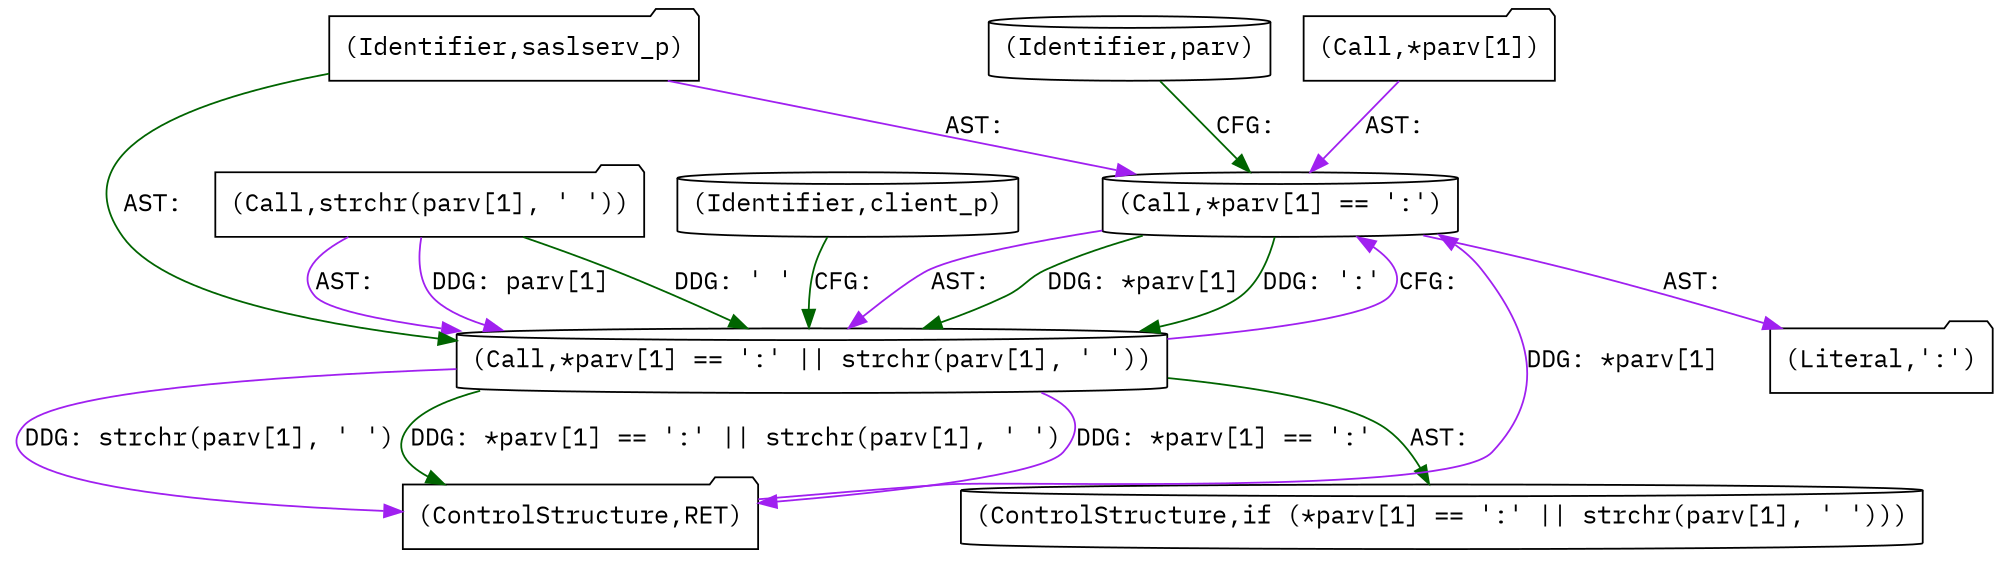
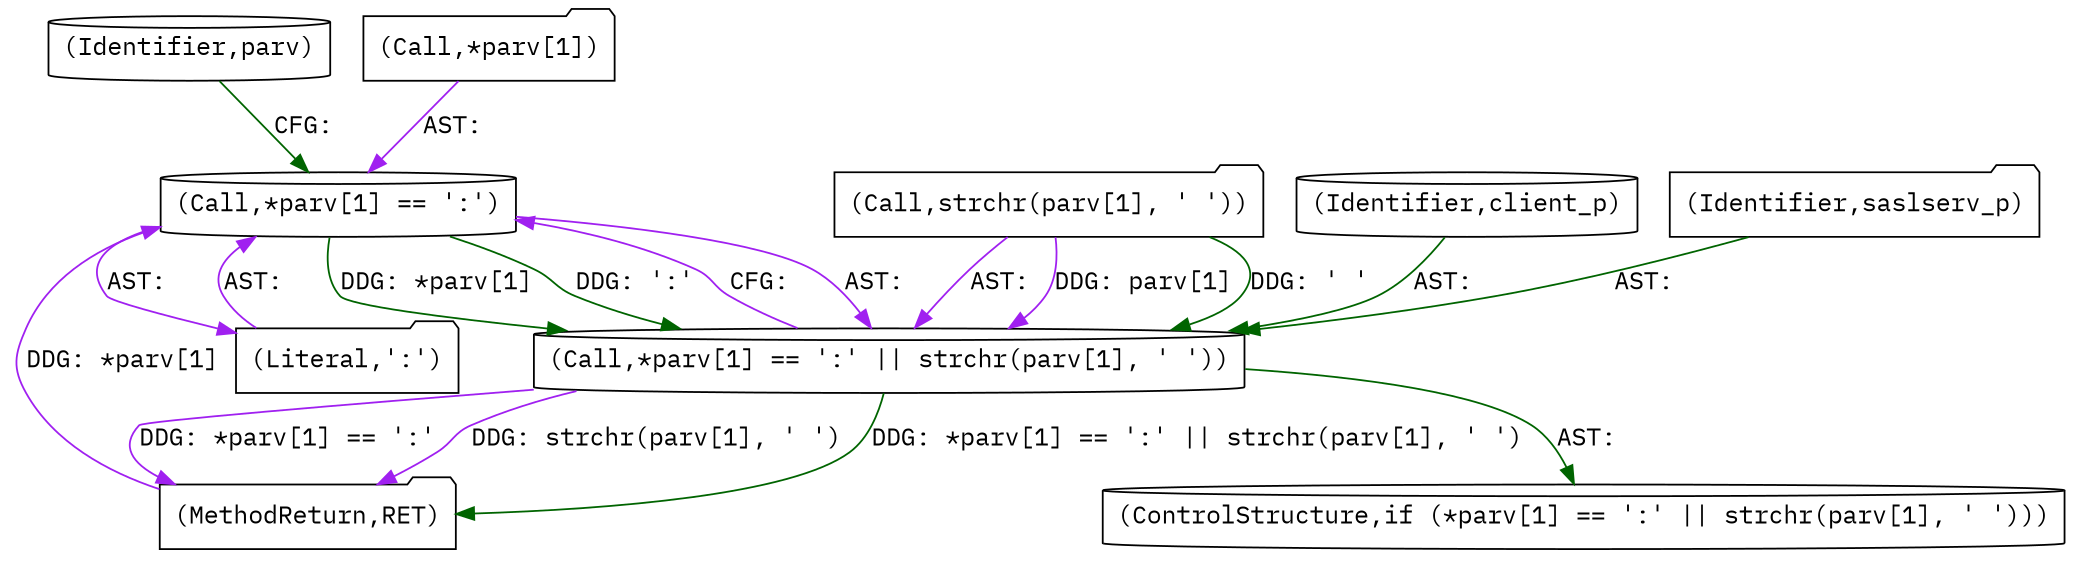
  digraph {
    fontname="IBM Plex Mono"
    node [fontname="IBM Plex Mono" shape=cylinder]
    edge [color=purple fontname="IBM Plex Mono"]
    n1 [label="(Call,*parv[1] == ':')"]
    n2 [label="(Call,*parv[1] == ':' || strchr(parv[1], ' '))"]
    n3 [label="(Literal,':')" shape=folder]
-   n4 [label="(ControlStructure,RET)" shape=folder]
+   n4 [label="(MethodReturn,RET)" shape=folder]
    n5 [label="(ControlStructure,if (*parv[1] == ':' || strchr(parv[1], ' ')))"]
    n6 [label="(Call,strchr(parv[1], ' '))" shape=folder]
    n7 [label="(Identifier,client_p)"]
    n8 [label="(Identifier,saslserv_p)" shape=folder]
    n9 [label="(Identifier,parv)"]
    n10 [label="(Call,*parv[1])" shape=folder]
    n1 -> n2 [label="AST: "]
    n1 -> n2 [color=darkgreen label="DDG: *parv[1]"]
    n1 -> n2 [color=darkgreen label="DDG: ':'"]
    n1 -> n3 [label="AST: "]
    n2 -> n1 [label="CFG: "]
    n2 -> n4 [color=darkgreen label="DDG: *parv[1] == ':' || strchr(parv[1], ' ')"]
    n2 -> n4 [label="DDG: *parv[1] == ':'"]
    n2 -> n4 [label="DDG: strchr(parv[1], ' ')"]
    n2 -> n5 [color=darkgreen label="AST: "]
-   n8 -> n1 [label="AST: "]
+   n3 -> n1 [label="AST: "]
    n4 -> n1 [label="DDG: *parv[1]"]
    n6 -> n2 [label="AST: "]
    n6 -> n2 [label="DDG: parv[1]"]
    n6 -> n2 [color=darkgreen label="DDG: ' '"]
-   n7 -> n2 [color=darkgreen label="CFG: "]
+   n7 -> n2 [color=darkgreen label="AST: "]
    n8 -> n2 [color=darkgreen label="AST: "]
    n9 -> n1 [color=darkgreen label="CFG: "]
    n10 -> n1 [label="AST: "]
  }
